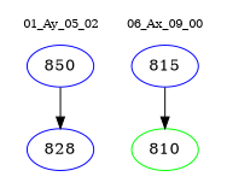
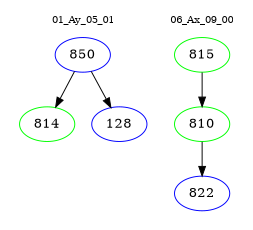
  digraph {
    node [color=blue]
    edge [color=black]
    n1 [label=850]
-   n3 [label=828]
-   n4 [label=815]
+   n2 [color=green label=814]
+   n3 [label=128]
+   n4 [color=green label=815]
    n5 [color=green label=810]
+   n6 [label=822]
    subgraph cluster_1 {
      color=white
      fontsize=10
-     label="01_Ay_05_02"
+     label="01_Ay_05_01"
      n1
+     n2
      n3
    }
    subgraph cluster_2 {
      color=white
      fontsize=10
      label="06_Ax_09_00"
      n4
      n5
+     n6
    }
+   n1 -> n2
    n1 -> n3
    n4 -> n5
+   n5 -> n6
  }
